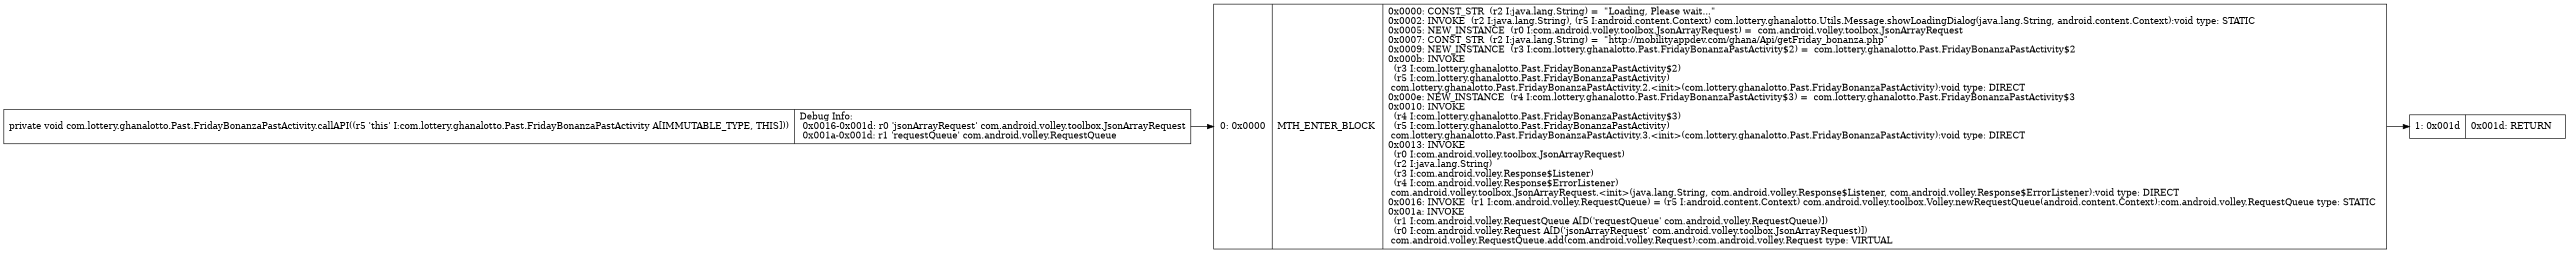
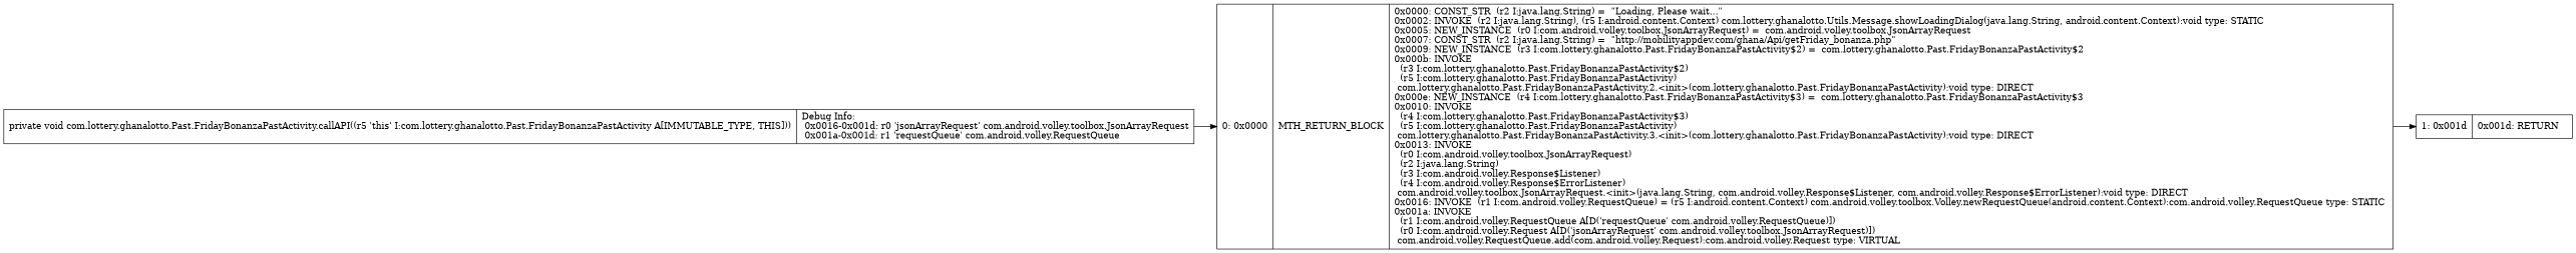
  digraph {
    rankdir=LR
    node [shape=record]
-   n1 [label="{0\:\ 0x0000|MTH_ENTER_BLOCK\l|0x0000: CONST_STR  (r2 I:java.lang.String) =  \"Loading, Please wait...\" \l0x0002: INVOKE  (r2 I:java.lang.String), (r5 I:android.content.Context) com.lottery.ghanalotto.Utils.Message.showLoadingDialog(java.lang.String, android.content.Context):void type: STATIC \l0x0005: NEW_INSTANCE  (r0 I:com.android.volley.toolbox.JsonArrayRequest) =  com.android.volley.toolbox.JsonArrayRequest \l0x0007: CONST_STR  (r2 I:java.lang.String) =  \"http:\/\/mobilityappdev.com\/ghana\/Api\/getFriday_bonanza.php\" \l0x0009: NEW_INSTANCE  (r3 I:com.lottery.ghanalotto.Past.FridayBonanzaPastActivity$2) =  com.lottery.ghanalotto.Past.FridayBonanzaPastActivity$2 \l0x000b: INVOKE  \l  (r3 I:com.lottery.ghanalotto.Past.FridayBonanzaPastActivity$2)\l  (r5 I:com.lottery.ghanalotto.Past.FridayBonanzaPastActivity)\l com.lottery.ghanalotto.Past.FridayBonanzaPastActivity.2.\<init\>(com.lottery.ghanalotto.Past.FridayBonanzaPastActivity):void type: DIRECT \l0x000e: NEW_INSTANCE  (r4 I:com.lottery.ghanalotto.Past.FridayBonanzaPastActivity$3) =  com.lottery.ghanalotto.Past.FridayBonanzaPastActivity$3 \l0x0010: INVOKE  \l  (r4 I:com.lottery.ghanalotto.Past.FridayBonanzaPastActivity$3)\l  (r5 I:com.lottery.ghanalotto.Past.FridayBonanzaPastActivity)\l com.lottery.ghanalotto.Past.FridayBonanzaPastActivity.3.\<init\>(com.lottery.ghanalotto.Past.FridayBonanzaPastActivity):void type: DIRECT \l0x0013: INVOKE  \l  (r0 I:com.android.volley.toolbox.JsonArrayRequest)\l  (r2 I:java.lang.String)\l  (r3 I:com.android.volley.Response$Listener)\l  (r4 I:com.android.volley.Response$ErrorListener)\l com.android.volley.toolbox.JsonArrayRequest.\<init\>(java.lang.String, com.android.volley.Response$Listener, com.android.volley.Response$ErrorListener):void type: DIRECT \l0x0016: INVOKE  (r1 I:com.android.volley.RequestQueue) = (r5 I:android.content.Context) com.android.volley.toolbox.Volley.newRequestQueue(android.content.Context):com.android.volley.RequestQueue type: STATIC \l0x001a: INVOKE  \l  (r1 I:com.android.volley.RequestQueue A[D('requestQueue' com.android.volley.RequestQueue)])\l  (r0 I:com.android.volley.Request A[D('jsonArrayRequest' com.android.volley.toolbox.JsonArrayRequest)])\l com.android.volley.RequestQueue.add(com.android.volley.Request):com.android.volley.Request type: VIRTUAL \l}"]
+   n1 [label="{0\:\ 0x0000|MTH_RETURN_BLOCK\l|0x0000: CONST_STR  (r2 I:java.lang.String) =  \"Loading, Please wait...\" \l0x0002: INVOKE  (r2 I:java.lang.String), (r5 I:android.content.Context) com.lottery.ghanalotto.Utils.Message.showLoadingDialog(java.lang.String, android.content.Context):void type: STATIC \l0x0005: NEW_INSTANCE  (r0 I:com.android.volley.toolbox.JsonArrayRequest) =  com.android.volley.toolbox.JsonArrayRequest \l0x0007: CONST_STR  (r2 I:java.lang.String) =  \"http:\/\/mobilityappdev.com\/ghana\/Api\/getFriday_bonanza.php\" \l0x0009: NEW_INSTANCE  (r3 I:com.lottery.ghanalotto.Past.FridayBonanzaPastActivity$2) =  com.lottery.ghanalotto.Past.FridayBonanzaPastActivity$2 \l0x000b: INVOKE  \l  (r3 I:com.lottery.ghanalotto.Past.FridayBonanzaPastActivity$2)\l  (r5 I:com.lottery.ghanalotto.Past.FridayBonanzaPastActivity)\l com.lottery.ghanalotto.Past.FridayBonanzaPastActivity.2.\<init\>(com.lottery.ghanalotto.Past.FridayBonanzaPastActivity):void type: DIRECT \l0x000e: NEW_INSTANCE  (r4 I:com.lottery.ghanalotto.Past.FridayBonanzaPastActivity$3) =  com.lottery.ghanalotto.Past.FridayBonanzaPastActivity$3 \l0x0010: INVOKE  \l  (r4 I:com.lottery.ghanalotto.Past.FridayBonanzaPastActivity$3)\l  (r5 I:com.lottery.ghanalotto.Past.FridayBonanzaPastActivity)\l com.lottery.ghanalotto.Past.FridayBonanzaPastActivity.3.\<init\>(com.lottery.ghanalotto.Past.FridayBonanzaPastActivity):void type: DIRECT \l0x0013: INVOKE  \l  (r0 I:com.android.volley.toolbox.JsonArrayRequest)\l  (r2 I:java.lang.String)\l  (r3 I:com.android.volley.Response$Listener)\l  (r4 I:com.android.volley.Response$ErrorListener)\l com.android.volley.toolbox.JsonArrayRequest.\<init\>(java.lang.String, com.android.volley.Response$Listener, com.android.volley.Response$ErrorListener):void type: DIRECT \l0x0016: INVOKE  (r1 I:com.android.volley.RequestQueue) = (r5 I:android.content.Context) com.android.volley.toolbox.Volley.newRequestQueue(android.content.Context):com.android.volley.RequestQueue type: STATIC \l0x001a: INVOKE  \l  (r1 I:com.android.volley.RequestQueue A[D('requestQueue' com.android.volley.RequestQueue)])\l  (r0 I:com.android.volley.Request A[D('jsonArrayRequest' com.android.volley.toolbox.JsonArrayRequest)])\l com.android.volley.RequestQueue.add(com.android.volley.Request):com.android.volley.Request type: VIRTUAL \l}"]
    n2 [label="{1\:\ 0x001d|0x001d: RETURN   \l}"]
    n3 [label="{private void com.lottery.ghanalotto.Past.FridayBonanzaPastActivity.callAPI((r5 'this' I:com.lottery.ghanalotto.Past.FridayBonanzaPastActivity A[IMMUTABLE_TYPE, THIS]))  | Debug Info:\l  0x0016\-0x001d: r0 'jsonArrayRequest' com.android.volley.toolbox.JsonArrayRequest\l  0x001a\-0x001d: r1 'requestQueue' com.android.volley.RequestQueue\l}"]
    n1 -> n2
    n3 -> n1
  }
